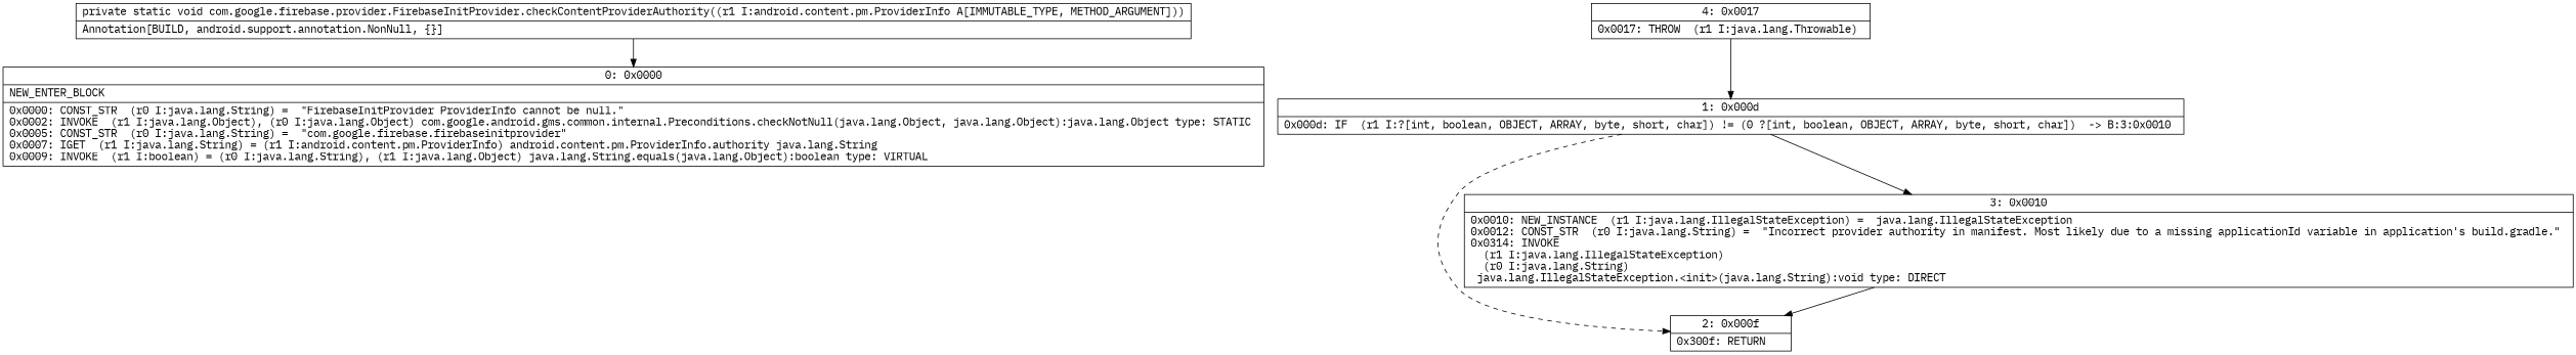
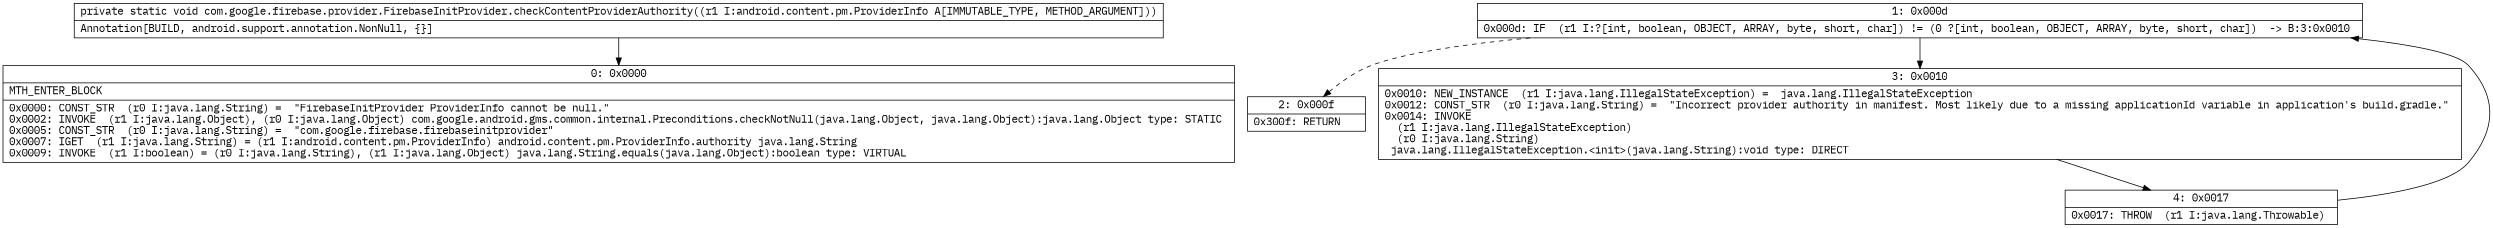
  digraph {
    fontname="IBM Plex Mono"
    node [fontname="IBM Plex Mono" shape=record]
    edge [fontname="IBM Plex Mono"]
-   n1 [label="{0\:\ 0x0000|NEW_ENTER_BLOCK\l|0x0000: CONST_STR  (r0 I:java.lang.String) =  \"FirebaseInitProvider ProviderInfo cannot be null.\" \l0x0002: INVOKE  (r1 I:java.lang.Object), (r0 I:java.lang.Object) com.google.android.gms.common.internal.Preconditions.checkNotNull(java.lang.Object, java.lang.Object):java.lang.Object type: STATIC \l0x0005: CONST_STR  (r0 I:java.lang.String) =  \"com.google.firebase.firebaseinitprovider\" \l0x0007: IGET  (r1 I:java.lang.String) = (r1 I:android.content.pm.ProviderInfo) android.content.pm.ProviderInfo.authority java.lang.String \l0x0009: INVOKE  (r1 I:boolean) = (r0 I:java.lang.String), (r1 I:java.lang.Object) java.lang.String.equals(java.lang.Object):boolean type: VIRTUAL \l}"]
+   n1 [label="{0\:\ 0x0000|MTH_ENTER_BLOCK\l|0x0000: CONST_STR  (r0 I:java.lang.String) =  \"FirebaseInitProvider ProviderInfo cannot be null.\" \l0x0002: INVOKE  (r1 I:java.lang.Object), (r0 I:java.lang.Object) com.google.android.gms.common.internal.Preconditions.checkNotNull(java.lang.Object, java.lang.Object):java.lang.Object type: STATIC \l0x0005: CONST_STR  (r0 I:java.lang.String) =  \"com.google.firebase.firebaseinitprovider\" \l0x0007: IGET  (r1 I:java.lang.String) = (r1 I:android.content.pm.ProviderInfo) android.content.pm.ProviderInfo.authority java.lang.String \l0x0009: INVOKE  (r1 I:boolean) = (r0 I:java.lang.String), (r1 I:java.lang.Object) java.lang.String.equals(java.lang.Object):boolean type: VIRTUAL \l}"]
    n2 [label="{1\:\ 0x000d|0x000d: IF  (r1 I:?[int, boolean, OBJECT, ARRAY, byte, short, char]) != (0 ?[int, boolean, OBJECT, ARRAY, byte, short, char])  \-\> B:3:0x0010 \l}"]
    n3 [label="{2\:\ 0x000f|0x300f: RETURN   \l}"]
-   n4 [label="{3\:\ 0x0010|0x0010: NEW_INSTANCE  (r1 I:java.lang.IllegalStateException) =  java.lang.IllegalStateException \l0x0012: CONST_STR  (r0 I:java.lang.String) =  \"Incorrect provider authority in manifest. Most likely due to a missing applicationId variable in application's build.gradle.\" \l0x0314: INVOKE  \l  (r1 I:java.lang.IllegalStateException)\l  (r0 I:java.lang.String)\l java.lang.IllegalStateException.\<init\>(java.lang.String):void type: DIRECT \l}"]
+   n4 [label="{3\:\ 0x0010|0x0010: NEW_INSTANCE  (r1 I:java.lang.IllegalStateException) =  java.lang.IllegalStateException \l0x0012: CONST_STR  (r0 I:java.lang.String) =  \"Incorrect provider authority in manifest. Most likely due to a missing applicationId variable in application's build.gradle.\" \l0x0014: INVOKE  \l  (r1 I:java.lang.IllegalStateException)\l  (r0 I:java.lang.String)\l java.lang.IllegalStateException.\<init\>(java.lang.String):void type: DIRECT \l}"]
    n5 [label="{4\:\ 0x0017|0x0017: THROW  (r1 I:java.lang.Throwable) \l}"]
    n6 [label="{private static void com.google.firebase.provider.FirebaseInitProvider.checkContentProviderAuthority((r1 I:android.content.pm.ProviderInfo A[IMMUTABLE_TYPE, METHOD_ARGUMENT]))  | Annotation[BUILD, android.support.annotation.NonNull, \{\}]\l}"]
    n2 -> n3 [style=dashed]
    n2 -> n4
-   n4 -> n3
+   n4 -> n5
    n5 -> n2
    n6 -> n1
  }
